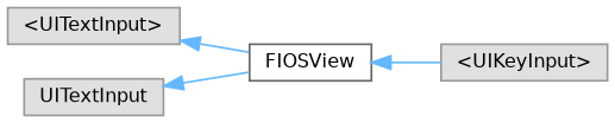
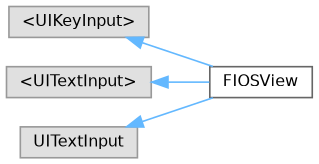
  digraph {
    rankdir=LR
    node [color=grey60 fillcolor="#E0E0E0" fontname=Helvetica fontsize=10 shape=box style=filled]
    edge [color=steelblue1 dir=back fontname=Helvetica fontsize=10 labelfontname=Helvetica labelfontsize=10 style=solid]
    n1 [height=0.2 label="\<UIKeyInput\>" width=0.4]
    n2 [color=grey40 fillcolor=white height=0.2 label=FIOSView width=0.4]
    n3 [height=0.2 label="\<UITextInput\>" width=0.4]
    n4 [height=0.2 label=UITextInput width=0.4]
-   n2 -> n1
+   n1 -> n2
    n3 -> n2
    n4 -> n2
  }
